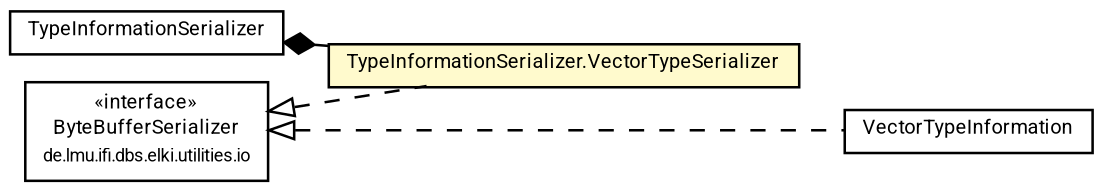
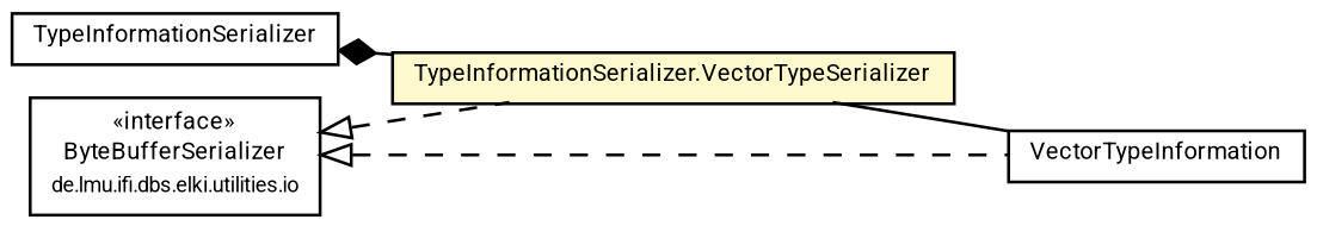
  digraph {
    nodesep=0.15
    rankdir=LR
    ranksep=0.25
    node [fontcolor=black fontname=Roboto fontsize=8 margin=0 shape=plaintext]
    edge [arrowtail=empty color=black dir=back fontname=Roboto fontsize=7 labelfontname=Roboto labelfontsize=7 style=dashed weight=9]
    n1 [height=0 label=<<table title="de.lmu.ifi.dbs.elki.data.type.VectorTypeInformation" border="0" cellborder="1" cellspacing="0" cellpadding="2" href="VectorTypeInformation.html" target="_parent"> 		<tr><td><table border="0" cellspacing="0" cellpadding="1"> 		<tr><td align="center" balign="center"> <font face="Roboto">VectorTypeInformation</font> </td></tr> 		</table></td></tr> 		</table>> width=0]
    n2 [height=0 label=<<table title="de.lmu.ifi.dbs.elki.data.type.TypeInformationSerializer" border="0" cellborder="1" cellspacing="0" cellpadding="2" href="TypeInformationSerializer.html" target="_parent"> 		<tr><td><table border="0" cellspacing="0" cellpadding="1"> 		<tr><td align="center" balign="center"> <font face="Roboto">TypeInformationSerializer</font> </td></tr> 		</table></td></tr> 		</table>> width=0]
    n3 [height=0 label=<<table title="de.lmu.ifi.dbs.elki.data.type.TypeInformationSerializer.VectorTypeSerializer" border="0" cellborder="1" cellspacing="0" cellpadding="2" bgcolor="lemonChiffon" href="TypeInformationSerializer.VectorTypeSerializer.html" target="_parent"> 		<tr><td><table border="0" cellspacing="0" cellpadding="1"> 		<tr><td align="center" balign="center"> <font face="Roboto">TypeInformationSerializer.VectorTypeSerializer</font> </td></tr> 		</table></td></tr> 		</table>> width=0]
    n4 [height=0 label=<<table title="de.lmu.ifi.dbs.elki.utilities.io.ByteBufferSerializer" border="0" cellborder="1" cellspacing="0" cellpadding="2" href="../../utilities/io/ByteBufferSerializer.html" target="_parent"> 		<tr><td><table border="0" cellspacing="0" cellpadding="1"> 		<tr><td align="center" balign="center"> &#171;interface&#187; </td></tr> 		<tr><td align="center" balign="center"> <font face="Roboto">ByteBufferSerializer</font> </td></tr> 		<tr><td align="center" balign="center"> <font face="Roboto" point-size="7.0">de.lmu.ifi.dbs.elki.utilities.io</font> </td></tr> 		</table></td></tr> 		</table>> width=0]
    n2 -> n3 [arrowhead=none arrowtail=diamond weight=6]
+   n3 -> n1 [arrowhead=none weight=2 arrowtail="" dir="" style=""]
    n4 -> n1
    n4 -> n3
  }
